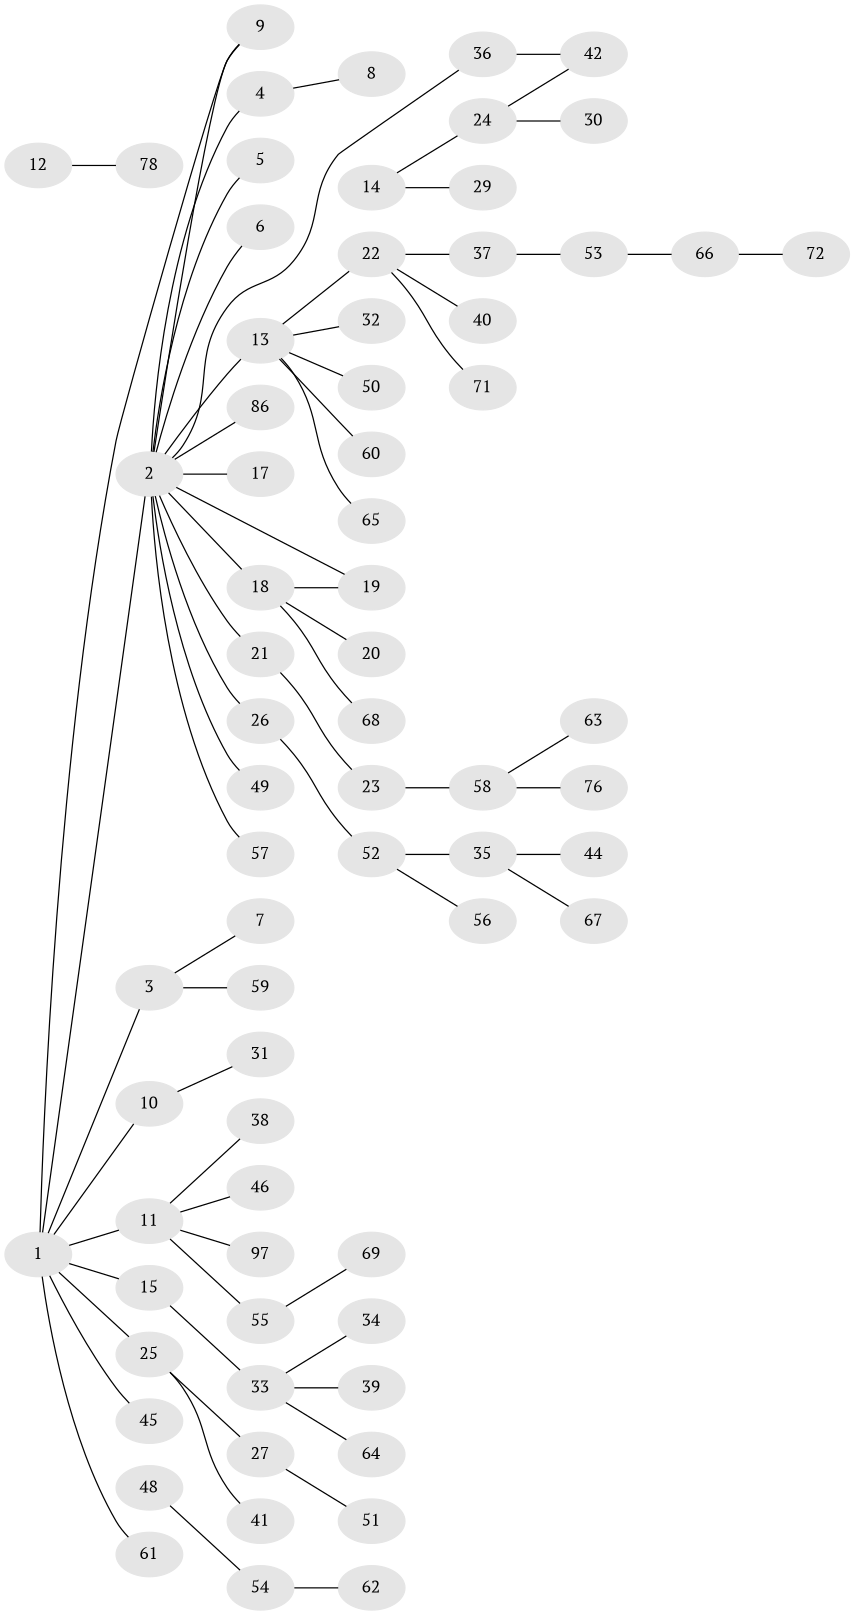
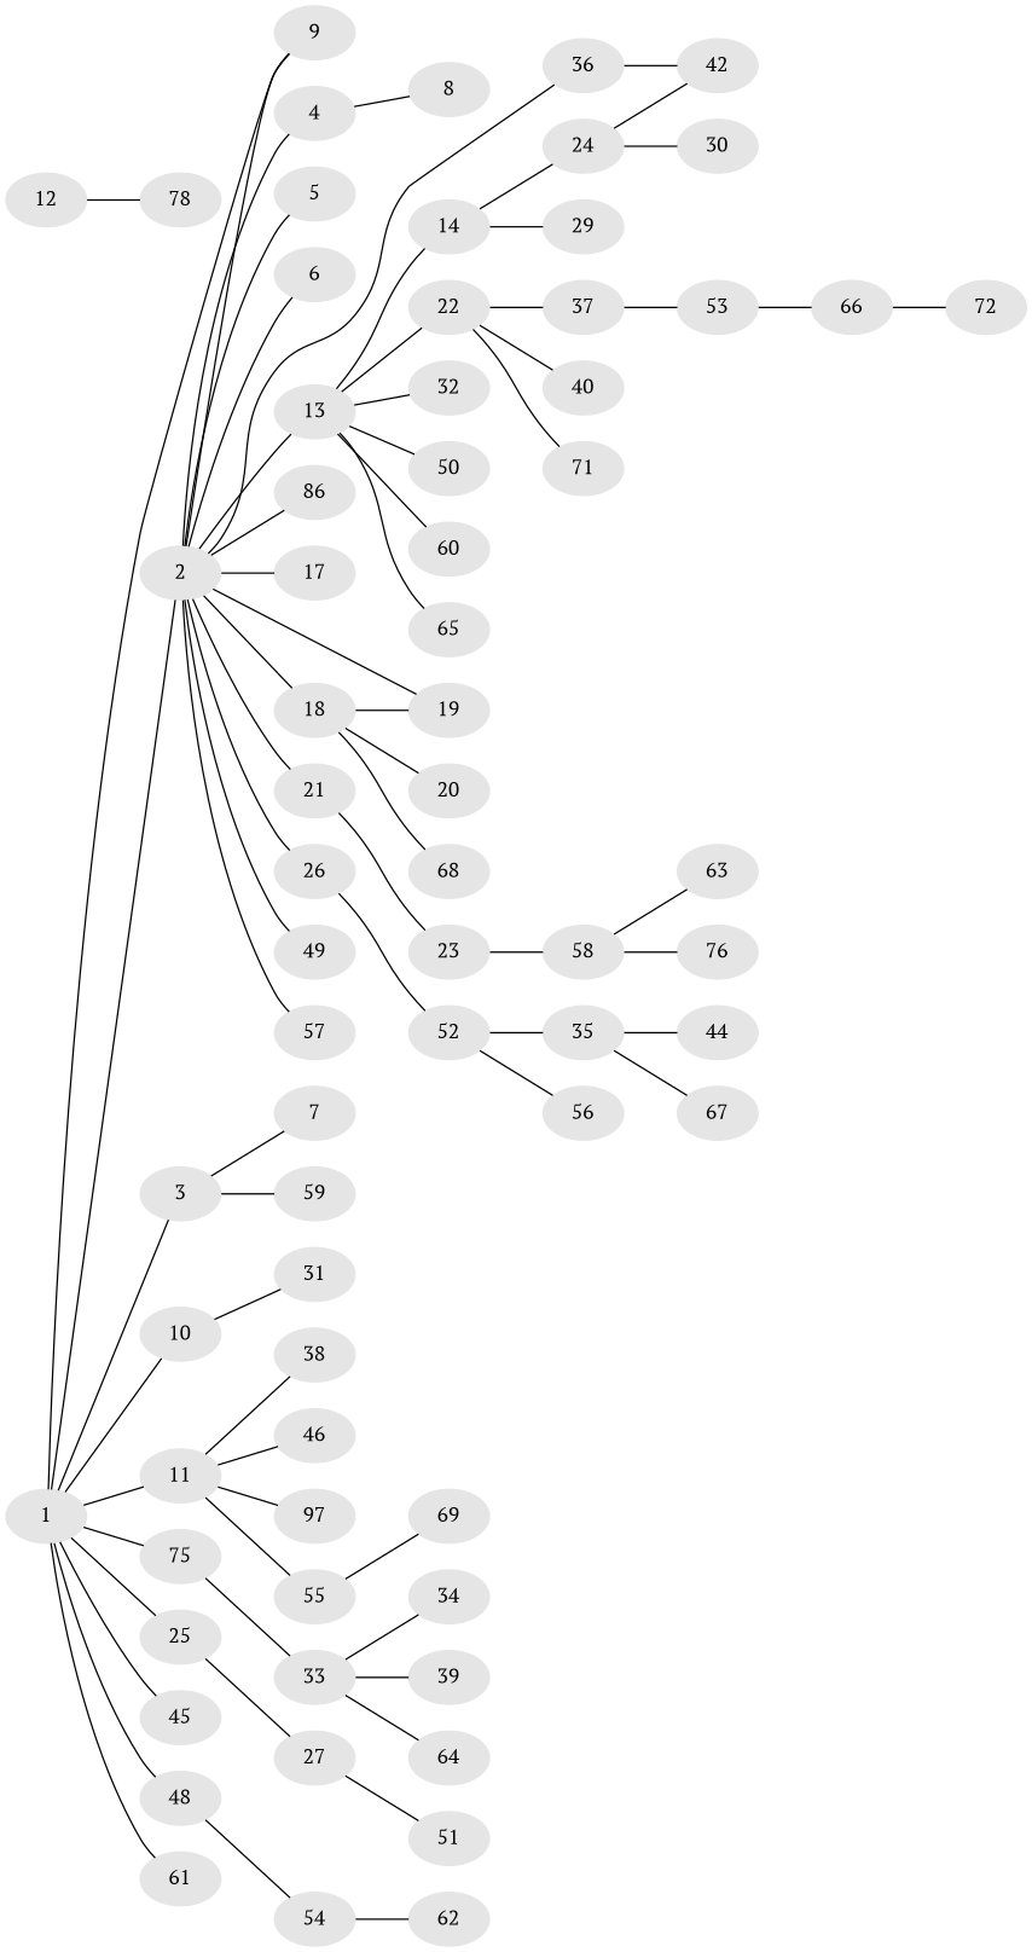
  graph {
    fontname="PT Serif"
    rankdir=LR
    node [color=gray90 fontname="PT Serif" style=filled]
    edge [fontname="PT Serif"]
    1
    2
    3
    9
    10
    11
-   15
+   15 [label=75]
    25
    45
    48
    61
    4
    5
    6
    13
    n16 [label=86]
    17
    18
    19
    21
    26
    36
    49
    57
    7
    59
    31
    38
    46
    n30 [label=97]
    55
    n32 [label=78]
    12
    33
    27
-   41
    54
    8
    14
    22
    32
    50
    60
    65
    20
    68
    23
    52
    42
    69
    24
    29
    37
    40
    71
    30
    34
    39
    64
    35
    44
    67
    58
    53
    63
    n66 [label=76]
    51
    56
    66
    62
    72
    1 -- 2
    1 -- 3
    1 -- 9
    1 -- 10
    1 -- 11
    1 -- 15
    1 -- 25
    1 -- 45
+   1 -- 48
    1 -- 61
    2 -- 9
    2 -- 4
    2 -- 5
    2 -- 6
    2 -- 13
    2 -- n16
    2 -- 17
    2 -- 18
    2 -- 19
    2 -- 21
    2 -- 26
    2 -- 36
    2 -- 49
    2 -- 57
    3 -- 7
    3 -- 59
    10 -- 31
    11 -- 38
    11 -- 46
    11 -- n30
    11 -- 55
    15 -- 33
    25 -- 27
-   25 -- 41
    48 -- 54
    4 -- 8
+   13 -- 14
    13 -- 22
    13 -- 32
    13 -- 50
    13 -- 60
    13 -- 65
    18 -- 19
    18 -- 20
    18 -- 68
    21 -- 23
    26 -- 52
    36 -- 42
    55 -- 69
    12 -- n32
    33 -- 34
    33 -- 39
    33 -- 64
    27 -- 51
    54 -- 62
    14 -- 24
    14 -- 29
    22 -- 37
    22 -- 40
    22 -- 71
    23 -- 58
    52 -- 35
    52 -- 56
    24 -- 42
    24 -- 30
    37 -- 53
    35 -- 44
    35 -- 67
    58 -- 63
    58 -- n66
    53 -- 66
    66 -- 72
  }
